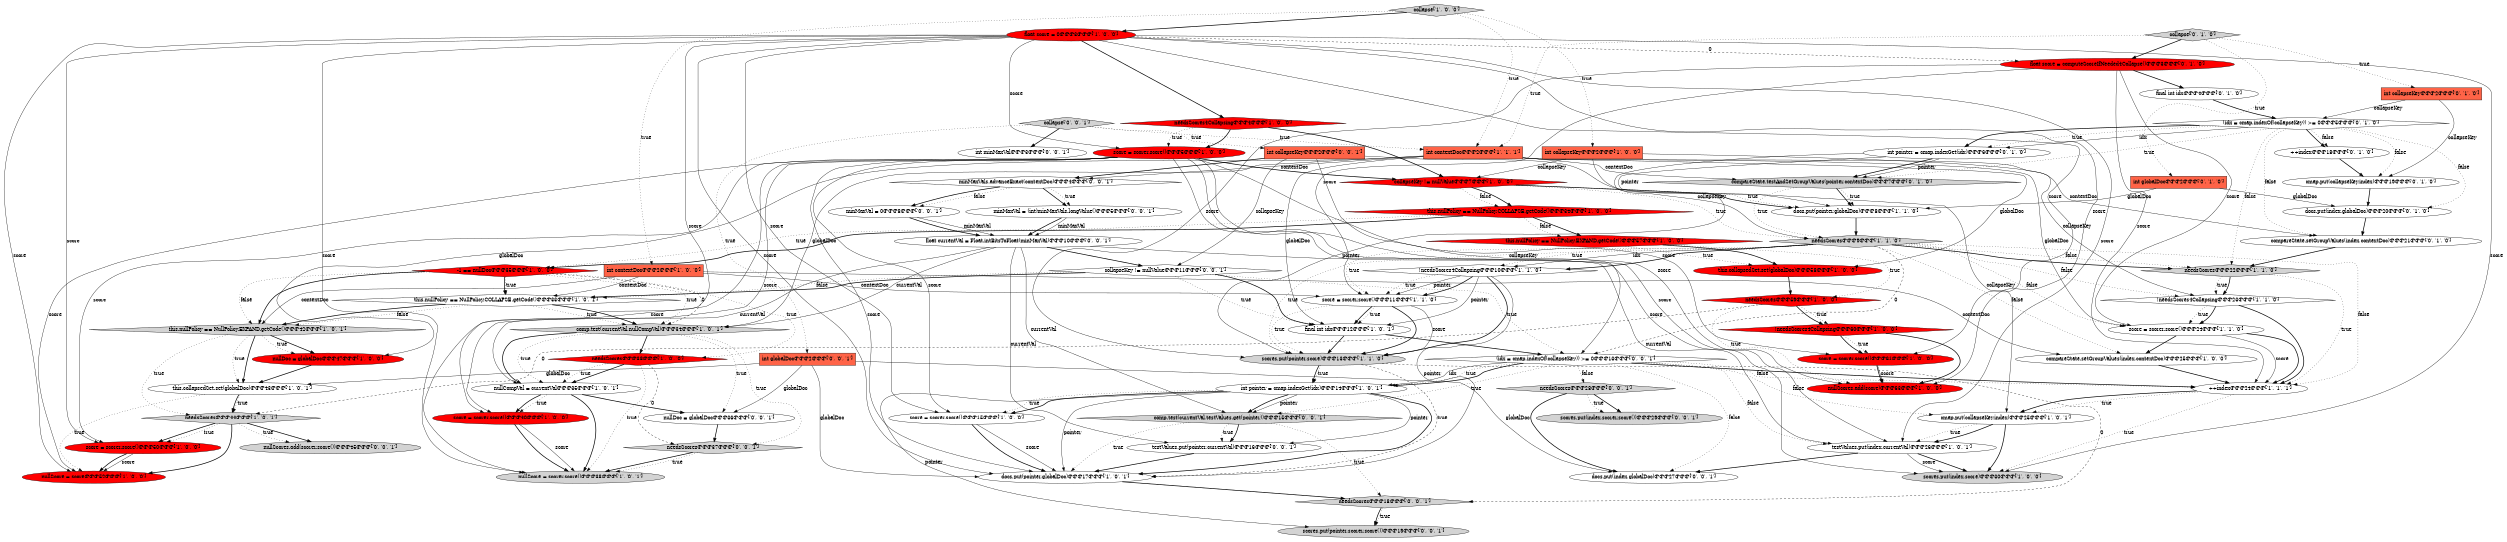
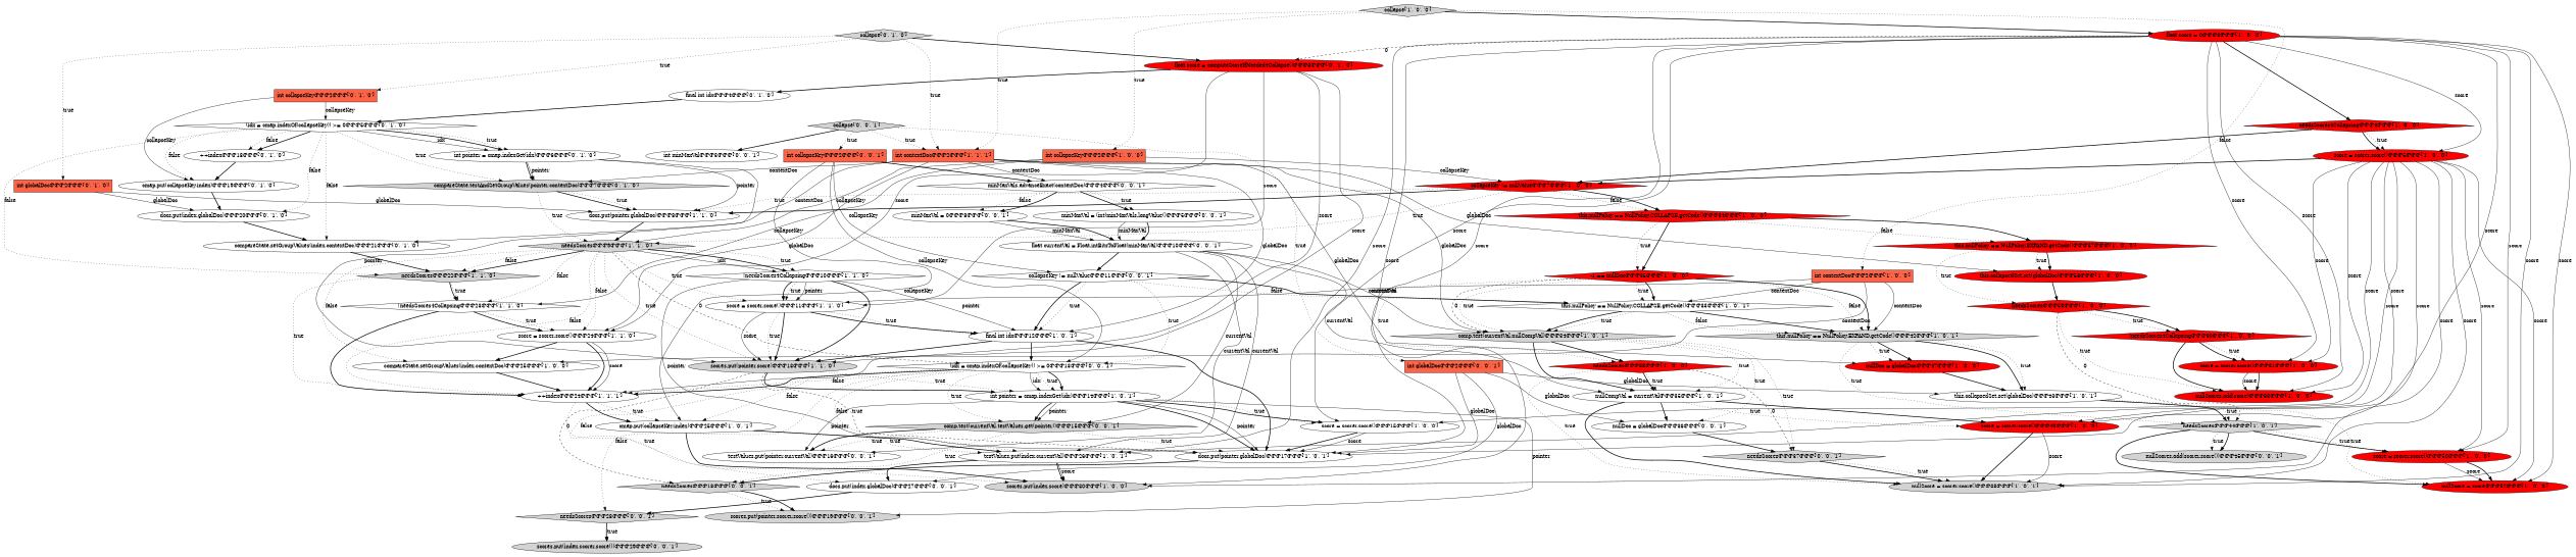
  digraph {
    node [fillcolor=white shape=ellipse style=filled]
    edge [style=bold]
    n1 [label="int pointer = cmap.indexGet(idx)@@@6@@@['0', '1', '0']"]
    n2 [fillcolor=lightgray label="compareState.testAndSetGroupValues(pointer,contextDoc)@@@7@@@['0', '1', '0']" shape=diamond]
    n3 [fillcolor=lightgray label="scores.put(pointer,score)@@@13@@@['1', '1', '0']"]
    n4 [label="docs.put(pointer,globalDoc)@@@8@@@['1', '1', '0']"]
    n5 [fillcolor=lightgray label="needsScores@@@9@@@['1', '1', '0']" shape=diamond]
    n6 [label="int pointer = cmap.indexGet(idx)@@@14@@@['1', '0', '1']"]
    n7 [label="docs.put(pointer,globalDoc)@@@17@@@['1', '0', '1']"]
    n8 [fillcolor=lightgray label="needsScores@@@18@@@['0', '0', '1']" shape=diamond]
    n9 [label="score = scorer.score()@@@15@@@['1', '0', '0']"]
    n10 [label="testValues.put(pointer,currentVal)@@@16@@@['0', '0', '1']"]
    n11 [fillcolor=lightgray label="scores.put(pointer,scorer.score())@@@19@@@['0', '0', '1']"]
    n12 [fillcolor=lightgray label="comp.test(currentVal,testValues.get(pointer))@@@15@@@['0', '0', '1']" shape=diamond]
    n13 [fillcolor=red label="nullScore = score@@@52@@@['1', '0', '0']"]
    n14 [label="score = scorer.score()@@@11@@@['1', '1', '0']"]
    n15 [label="final int idx@@@12@@@['1', '0', '1']"]
    n16 [label="(idx = cmap.indexOf(collapseKey)) >= 0@@@13@@@['0', '0', '1']" shape=diamond]
    n17 [fillcolor=lightgray label="collapse['0', '0', '1']" shape=diamond]
    n18 [fillcolor=tomato label="int collapseKey@@@2@@@['0', '0', '1']" shape=box]
    n19 [label="int minMaxVal@@@3@@@['0', '0', '1']"]
    n20 [fillcolor=tomato label="int globalDoc@@@2@@@['0', '0', '1']" shape=box]
    n21 [fillcolor=tomato label="int contextDoc@@@2@@@['1', '1', '1']" shape=box]
    n22 [label="collapseKey != nullValue@@@11@@@['0', '0', '1']" shape=diamond]
    n23 [label="cmap.put(collapseKey,index)@@@25@@@['1', '0', '1']"]
    n24 [label="minMaxVals.advanceExact(contextDoc)@@@4@@@['0', '0', '1']" shape=diamond]
    n25 [label="docs.put(index,globalDoc)@@@27@@@['0', '0', '1']"]
    n26 [label="nullDoc = globalDoc@@@36@@@['0', '0', '1']"]
    n27 [label="this.collapsedSet.set(globalDoc)@@@43@@@['1', '0', '1']"]
    n28 [label="score = scorer.score()@@@24@@@['1', '1', '0']"]
    n29 [label="compareState.setGroupValues(index,contextDoc)@@@21@@@['0', '1', '0']"]
    n30 [fillcolor=red label="this.collapsedSet.set(globalDoc)@@@58@@@['1', '0', '0']"]
    n31 [fillcolor=lightgray label="comp.test(currentVal,nullCompVal)@@@34@@@['1', '0', '1']" shape=diamond]
    n32 [fillcolor=red label="nullDoc = globalDoc@@@47@@@['1', '0', '0']"]
    n33 [fillcolor=red label="float score = computeScoreIfNeeded4Collapse()@@@3@@@['0', '1', '0']"]
    n34 [label="final int idx@@@4@@@['0', '1', '0']"]
    n35 [label="++index@@@24@@@['1', '1', '1']"]
    n36 [label="compareState.setGroupValues(index,contextDoc)@@@25@@@['1', '0', '0']"]
    n37 [label="(idx = cmap.indexOf(collapseKey)) >= 0@@@5@@@['0', '1', '0']" shape=diamond]
    n38 [fillcolor=lightgray label="scores.put(index,score)@@@30@@@['1', '0', '0']"]
    n39 [fillcolor=tomato label="int collapseKey@@@2@@@['1', '0', '0']" shape=box]
    n40 [label="!needsScores4Collapsing@@@23@@@['1', '1', '0']" shape=diamond]
    n41 [fillcolor=red label="collapseKey != nullValue@@@7@@@['1', '0', '0']" shape=diamond]
    n42 [fillcolor=red label="this.nullPolicy == NullPolicy.COLLAPSE.getCode()@@@34@@@['1', '0', '0']" shape=diamond]
    n43 [fillcolor=lightgray label="needsScores@@@22@@@['1', '1', '0']" shape=diamond]
    n44 [label="!needsScores4Collapsing@@@10@@@['1', '1', '0']" shape=diamond]
    n45 [fillcolor=red label="!needsScores4Collapsing@@@60@@@['1', '0', '0']" shape=diamond]
    n46 [fillcolor=red label="nullScores.add(score)@@@63@@@['1', '0', '0']"]
    n47 [fillcolor=red label="score = scorer.score()@@@61@@@['1', '0', '0']"]
    n48 [fillcolor=lightgray label="needsScores@@@28@@@['0', '0', '1']" shape=diamond]
    n49 [fillcolor=lightgray label="scores.put(index,scorer.score())@@@29@@@['0', '0', '1']"]
    n50 [fillcolor=red label="float score = 0@@@3@@@['1', '0', '0']"]
    n51 [fillcolor=lightgray label="nullScore = scorer.score()@@@38@@@['1', '0', '1']"]
    n52 [label="testValues.put(index,currentVal)@@@26@@@['1', '0', '1']"]
    n53 [fillcolor=red label="score = scorer.score()@@@50@@@['1', '0', '0']"]
    n54 [fillcolor=red label="score = scorer.score()@@@40@@@['1', '0', '0']"]
    n55 [fillcolor=red label="score = scorer.score()@@@5@@@['1', '0', '0']"]
    n56 [fillcolor=red label="needsScores4Collapsing@@@4@@@['1', '0', '0']" shape=diamond]
    n57 [label="docs.put(index,globalDoc)@@@20@@@['0', '1', '0']"]
    n58 [fillcolor=red label="needsScores@@@38@@@['1', '0', '0']" shape=diamond]
    n59 [fillcolor=lightgray label="needsScores@@@37@@@['0', '0', '1']" shape=diamond]
    n60 [label="nullCompVal = currentVal@@@35@@@['1', '0', '1']"]
    n61 [label="++index@@@18@@@['0', '1', '0']"]
    n62 [label="cmap.put(collapseKey,index)@@@19@@@['0', '1', '0']"]
    n63 [label="this.nullPolicy == NullPolicy.COLLAPSE.getCode()@@@33@@@['1', '0', '1']" shape=diamond]
    n64 [fillcolor=lightgray label="this.nullPolicy == NullPolicy.EXPAND.getCode()@@@42@@@['1', '0', '1']" shape=diamond]
    n65 [fillcolor=lightgray label="nullScores.add(scorer.score())@@@45@@@['0', '0', '1']"]
    n66 [fillcolor=tomato label="int collapseKey@@@2@@@['0', '1', '0']" shape=box]
    n67 [fillcolor=red label="-1 == nullDoc@@@35@@@['1', '0', '0']" shape=diamond]
    n68 [fillcolor=red label="this.nullPolicy == NullPolicy.EXPAND.getCode()@@@57@@@['1', '0', '0']" shape=diamond]
    n69 [label="minMaxVal = (int)minMaxVals.longValue()@@@5@@@['0', '0', '1']"]
    n70 [label="float currentVal = Float.intBitsToFloat(minMaxVal)@@@10@@@['0', '0', '1']"]
    n71 [label="minMaxVal = 0@@@8@@@['0', '0', '1']"]
    n72 [fillcolor=red label="needsScores@@@59@@@['1', '0', '0']" shape=diamond]
    n73 [fillcolor=lightgray label="needsScores@@@44@@@['1', '0', '1']" shape=diamond]
    n74 [fillcolor=lightgray label="collapse['0', '1', '0']" shape=diamond]
    n75 [fillcolor=tomato label="int globalDoc@@@2@@@['0', '1', '0']" shape=box]
    n76 [fillcolor=lightgray label="collapse['1', '0', '0']" shape=diamond]
    n77 [fillcolor=tomato label="int contextDoc@@@2@@@['1', '0', '0']" shape=box]
    n1 -> n2
    n1 -> n2 [label=pointer style=solid]
    n1 -> n3 [label=pointer style=solid]
    n1 -> n4 [label=pointer style=solid]
    n2 -> n4
    n2 -> n4 [label=true style=dotted]
    n2 -> n5 [label=true style=dotted]
    n3 -> n6
    n3 -> n6 [label=true style=dotted]
    n3 -> n7 [label=true style=dashed]
    n3 -> n8 [label=0 style=dashed]
    n4 -> n5
    n5 -> n3 [label=true style=dotted]
    n5 -> n14 [label=true style=dotted]
    n5 -> n16 [label=0 style=dashed]
    n5 -> n28 [label=false style=dotted]
    n5 -> n35 [label=false style=dotted]
    n5 -> n36 [label=false style=dotted]
    n5 -> n40 [label=false style=dotted]
    n5 -> n43
    n5 -> n43 [label=false style=dotted]
    n5 -> n44 [label=true style=dotted]
    n5 -> n44 [label=idx style=solid]
    n5 -> n44
    n6 -> n7
    n6 -> n7 [label=pointer style=solid]
    n6 -> n9
    n6 -> n9 [label=true style=dotted]
    n6 -> n10 [label=pointer style=solid]
    n6 -> n11 [label=pointer style=solid]
    n6 -> n12 [label=pointer style=solid]
    n6 -> n12
    n7 -> n8
    n8 -> n11 [label=true style=dotted]
    n8 -> n11
    n9 -> n7 [label=score style=solid]
    n9 -> n7
-   n10 -> n7
+   n15 -> n7
    n12 -> n7 [label=true style=dotted]
    n12 -> n8 [label=true style=dotted]
    n12 -> n10
    n12 -> n10 [label=true style=dotted]
    n14 -> n3 [label=score style=solid]
    n14 -> n3 [label=true style=dotted]
    n14 -> n3
    n14 -> n15
    n14 -> n15 [label=true style=dotted]
    n15 -> n3
    n15 -> n16
    n16 -> n6 [label=true style=dotted]
    n16 -> n6
    n16 -> n6 [label=idx style=solid]
    n16 -> n12 [label=true style=dotted]
    n16 -> n23 [label=false style=dotted]
    n16 -> n25 [label=false style=dotted]
    n16 -> n35 [label=false style=dotted]
    n16 -> n35
    n16 -> n48 [label=false style=dotted]
    n16 -> n52 [label=false style=dotted]
    n17 -> n18 [label=true style=dotted]
    n17 -> n19
    n17 -> n20 [label=true style=dotted]
    n17 -> n21 [label=true style=dotted]
    n18 -> n16 [label=collapseKey style=solid]
    n18 -> n22 [label=collapseKey style=solid]
    n18 -> n23 [label=collapseKey style=solid]
    n18 -> n24
    n20 -> n7 [label=globalDoc style=solid]
    n20 -> n25 [label=globalDoc style=solid]
    n20 -> n26 [label=globalDoc style=solid]
    n20 -> n27 [label=globalDoc style=solid]
    n21 -> n2 [label=contextDoc style=solid]
    n21 -> n15 [label=globalDoc style=solid]
    n21 -> n24 [label=contextDoc style=solid]
    n21 -> n28 [label=globalDoc style=solid]
    n21 -> n29 [label=contextDoc style=solid]
    n21 -> n30 [label=globalDoc style=solid]
    n21 -> n31 [label=globalDoc style=solid]
    n21 -> n32 [label=globalDoc style=solid]
    n22 -> n15 [label=true style=dotted]
    n22 -> n15
    n22 -> n16 [label=true style=dotted]
    n22 -> n63 [label=false style=dotted]
    n22 -> n63
    n23 -> n38
    n23 -> n52
    n23 -> n52 [label=true style=dotted]
    n24 -> n69
    n24 -> n69 [label=true style=dotted]
    n24 -> n71 [label=false style=dotted]
    n24 -> n71
-   n48 -> n25
+   n25 -> n48
    n26 -> n59
    n27 -> n13 [label=true style=dotted]
    n27 -> n73 [label=true style=dotted]
    n27 -> n73
    n28 -> n35
    n28 -> n35 [label=score style=solid]
    n28 -> n36
    n29 -> n43
    n30 -> n72
    n31 -> n26 [label=true style=dotted]
    n31 -> n58
    n31 -> n59 [label=true style=dotted]
    n31 -> n60
    n31 -> n60 [label=true style=dotted]
    n32 -> n27
    n33 -> n3 [label=score style=solid]
    n33 -> n14 [label=score style=solid]
    n33 -> n28 [label=score style=solid]
    n33 -> n34
    n33 -> n35 [label=score style=solid]
    n34 -> n37
    n35 -> n23
    n35 -> n23 [label=true style=dotted]
    n35 -> n38 [label=true style=dotted]
    n36 -> n35
    n37 -> n1 [label=idx style=solid]
    n37 -> n1
    n37 -> n1 [label=true style=dotted]
    n37 -> n2 [label=true style=dotted]
    n37 -> n29 [label=false style=dotted]
    n37 -> n43 [label=false style=dotted]
    n37 -> n57 [label=false style=dotted]
    n37 -> n61
    n37 -> n61 [label=false style=dotted]
    n37 -> n62 [label=false style=dotted]
    n39 -> n5 [label=collapseKey style=solid]
    n39 -> n40 [label=collapseKey style=solid]
    n39 -> n41 [label=collapseKey style=solid]
    n40 -> n28 [label=true style=dotted]
    n40 -> n28
    n40 -> n35
    n41 -> n4 [label=true style=dotted]
    n41 -> n4
    n41 -> n5 [label=true style=dotted]
    n41 -> n42 [label=false style=dotted]
    n41 -> n42
    n42 -> n67
    n42 -> n67 [label=true style=dotted]
    n42 -> n68
    n42 -> n68 [label=false style=dotted]
    n43 -> n35 [label=true style=dotted]
    n43 -> n40 [label=true style=dotted]
    n43 -> n40
    n44 -> n3
    n44 -> n7 [label=pointer style=solid]
    n44 -> n14 [label=pointer style=solid]
    n44 -> n14
    n44 -> n14 [label=true style=dotted]
    n44 -> n15 [label=pointer style=solid]
    n45 -> n46
    n45 -> n47 [label=true style=dotted]
    n45 -> n47
    n47 -> n46
    n47 -> n46 [label=score style=solid]
    n48 -> n49
    n48 -> n49 [label=true style=dotted]
    n50 -> n7 [label=score style=solid]
    n50 -> n9 [label=score style=solid]
    n50 -> n13 [label=score style=solid]
    n50 -> n33 [label=0 style=dashed]
    n50 -> n38 [label=score style=solid]
    n50 -> n46 [label=score style=solid]
    n50 -> n47 [label=score style=solid]
    n50 -> n51 [label=score style=solid]
    n50 -> n52 [label=score style=solid]
    n50 -> n53 [label=score style=solid]
    n50 -> n54 [label=score style=solid]
    n50 -> n55 [label=score style=solid]
    n50 -> n56
    n52 -> n25
    n52 -> n38
    n52 -> n38 [label=score style=solid]
    n53 -> n13 [label=score style=solid]
    n53 -> n13
    n54 -> n51 [label=score style=solid]
    n54 -> n51
    n55 -> n7 [label=score style=solid]
    n55 -> n9 [label=score style=solid]
    n55 -> n13 [label=score style=solid]
    n55 -> n38 [label=score style=solid]
    n55 -> n41
    n55 -> n46 [label=score style=solid]
    n55 -> n47 [label=score style=solid]
    n55 -> n51 [label=score style=solid]
    n55 -> n52 [label=score style=solid]
    n55 -> n53 [label=score style=solid]
    n55 -> n54 [label=score style=solid]
    n56 -> n41
    n56 -> n55 [label=true style=dotted]
    n56 -> n55
    n57 -> n29
    n58 -> n51 [label=true style=dotted]
    n58 -> n59 [label=0 style=dashed]
    n58 -> n60
    n58 -> n60 [label=true style=dotted]
    n59 -> n51
    n59 -> n51 [label=true style=dotted]
    n60 -> n26
    n60 -> n51
    n60 -> n54 [label=true style=dotted]
    n60 -> n54
    n61 -> n62
    n62 -> n57
    n63 -> n31 [label=true style=dotted]
    n63 -> n31
    n63 -> n64
    n63 -> n64 [label=false style=dotted]
    n64 -> n27
    n64 -> n27 [label=true style=dotted]
    n64 -> n32
    n64 -> n32 [label=true style=dotted]
    n64 -> n73 [label=true style=dotted]
    n66 -> n37 [label=collapseKey style=solid]
    n66 -> n62 [label=collapseKey style=solid]
    n67 -> n31 [label=true style=dotted]
    n67 -> n31 [label=0 style=dashed]
    n67 -> n58 [label=true style=dotted]
    n67 -> n63
    n67 -> n63 [label=true style=dotted]
    n67 -> n64 [label=false style=dotted]
    n67 -> n64
    n68 -> n30
    n68 -> n30 [label=true style=dotted]
    n68 -> n72 [label=true style=dotted]
    n69 -> n70
    n69 -> n70 [label=minMaxVal style=solid]
    n70 -> n10 [label=currentVal style=solid]
    n70 -> n12 [label=currentVal style=solid]
    n70 -> n22
    n70 -> n31 [label=currentVal style=solid]
    n70 -> n52 [label=currentVal style=solid]
    n70 -> n60 [label=currentVal style=solid]
    n71 -> n70 [label=minMaxVal style=solid]
    n71 -> n70
    n72 -> n45 [label=true style=dotted]
    n72 -> n45
    n72 -> n46 [label=true style=dotted]
    n72 -> n73 [label=0 style=dashed]
    n73 -> n13
    n73 -> n53
    n73 -> n53 [label=true style=dotted]
    n73 -> n65
    n73 -> n65 [label=true style=dotted]
    n74 -> n21 [label=true style=dotted]
    n74 -> n33
    n74 -> n66 [label=true style=dotted]
    n74 -> n75 [label=true style=dotted]
    n75 -> n4 [label=globalDoc style=solid]
    n75 -> n57 [label=globalDoc style=solid]
    n76 -> n21 [label=true style=dotted]
    n76 -> n39 [label=true style=dotted]
    n76 -> n50
-   n76 -> n77 [label=true style=dotted]
+   n76 -> n77 [label=false style=dotted]
    n77 -> n14 [label=contextDoc style=solid]
    n77 -> n36 [label=contextDoc style=solid]
    n77 -> n63 [label=contextDoc style=solid]
    n77 -> n64 [label=contextDoc style=solid]
  }
